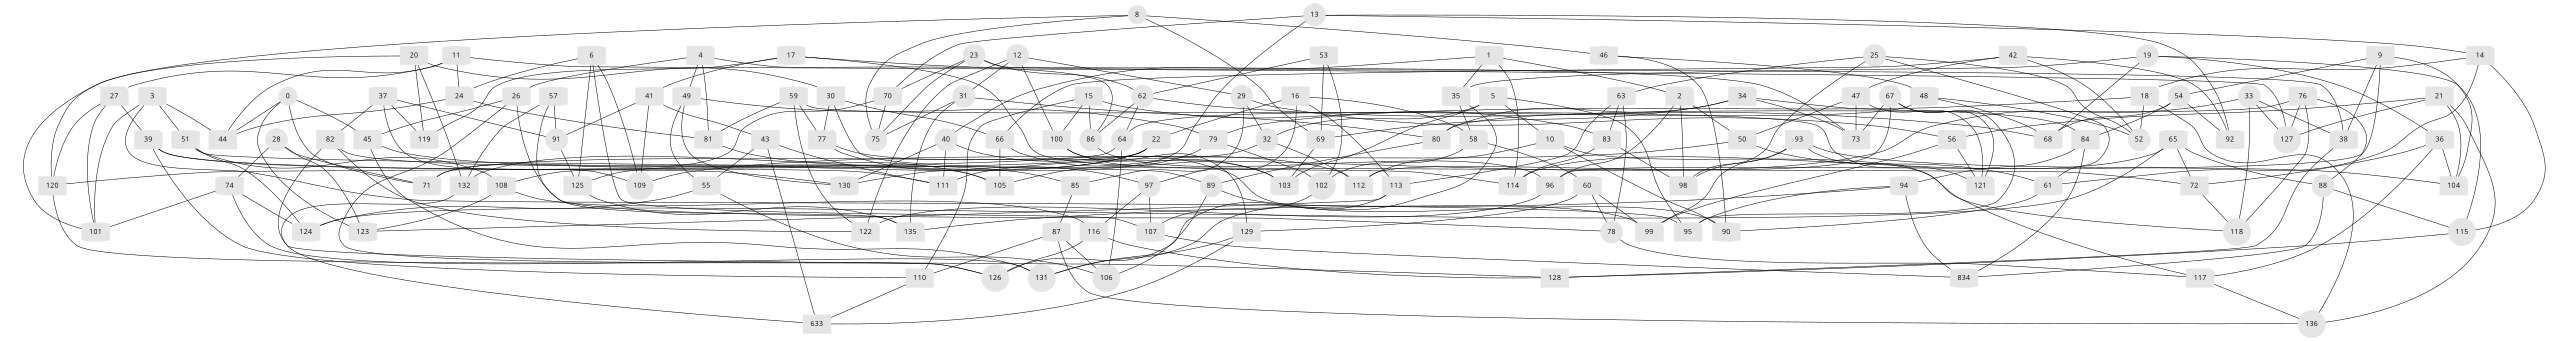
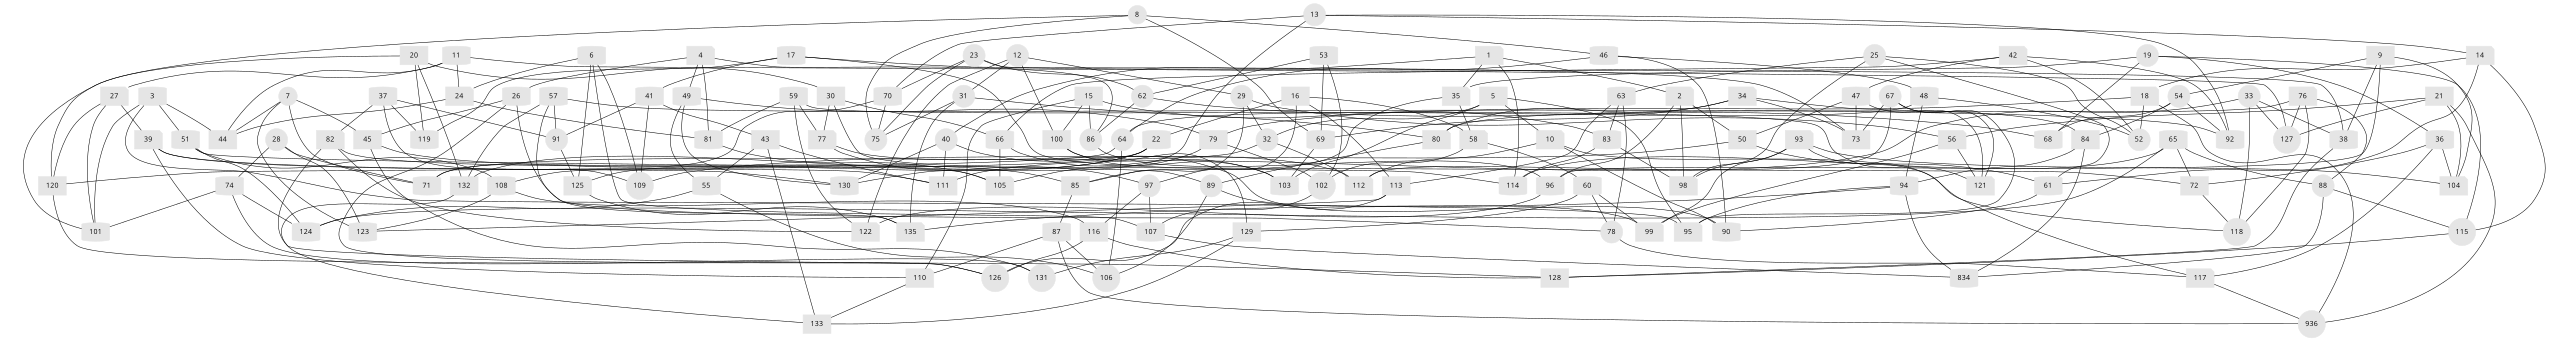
  graph {
    fontname="Open Sans"
    node [color=gray90 fontname="Open Sans" shape=cylinder style=filled]
    edge [fontname="Open Sans"]
    1 [shape=note]
    2 [shape=note]
    35 [shape=note]
    40 [shape=circle]
    114
    50 [shape=box]
    96
    98 [shape=note]
    58 [shape=note]
    131 [shape=circle]
    90
    130
    111 [shape=box]
    109 [shape=circle]
    61
    122 [shape=note]
    44 [shape=box]
    3
    51
    95 [shape=note]
    101
    108
    72 [shape=box]
    124
    4 [shape=note]
    26
    49
    81
    86 [shape=circle]
    45 [shape=box]
    78 [shape=circle]
    126 [shape=circle]
    79 [shape=box]
    55
    105 [shape=note]
    5 [shape=box]
    10 [shape=note]
    32 [shape=circle]
    103
    112 [shape=note]
    118 [shape=circle]
    71
    24 [shape=note]
    6
    107
    125 [shape=note]
    n47 [label=834]
    135 [shape=note]
-   7 [shape=circle label=0]
+   7 [shape=circle]
    123
    85 [shape=box]
    8 [shape=circle]
    46
    69
    75 [shape=circle]
    120 [shape=box]
    48
    64 [shape=circle]
    9 [shape=box]
    38
    54 [shape=circle]
    104 [shape=note]
    128 [shape=box]
    92
    68
    84 [shape=box]
    11
    27 [shape=note]
    127 [shape=circle]
    39 [shape=note]
    12 [shape=circle]
    29 [shape=circle]
    31 [shape=circle]
    100 [shape=box]
    56 [shape=note]
    80 [shape=note]
    129 [shape=box]
    13 [shape=circle]
    14 [shape=note]
    70
    18 [shape=note]
    115 [shape=circle]
    52 [shape=circle]
-   136 [shape=circle]
+   136 [shape=circle label=936]
    15 [shape=box]
    83
    110 [shape=note]
-   133 [shape=box label=633]
+   133 [shape=box]
    16 [shape=box]
    22
    97 [shape=circle]
    113 [shape=box]
    132 [shape=box]
    102 [shape=circle]
    60
    116 [shape=box]
    17
    41
    73 [shape=box]
    119
    91 [shape=circle]
    43 [shape=box]
    19 [shape=circle]
    36
    117 [shape=note]
    20 [shape=box]
    30 [shape=box]
    66
    77 [shape=note]
    89 [shape=circle]
    21 [shape=box]
    121 [shape=note]
    99 [shape=note]
    23 [shape=circle]
    62 [shape=circle]
    25 [shape=circle]
    63
    28 [shape=circle]
    74
    87
    106 [shape=circle]
    33 [shape=circle]
    34 [shape=note]
    94
    37
    82 [shape=note]
    42 [shape=note]
    47
    53
    57
    59
    65
    88 [shape=circle]
    67 [shape=circle]
    76 [shape=note]
    93 [shape=note]
    1 -- 2
    1 -- 35
    1 -- 40
    1 -- 114
    2 -- 50
    2 -- 96
    2 -- 98
    35 -- 58
-   35 -- 131
+   35 -- 85
    40 -- 90
    40 -- 130
    40 -- 111
    50 -- 109
    50 -- 61
    96 -- 122
    58 -- 102
    58 -- 60
    61 -- 90
    3 -- 44
    3 -- 51
    3 -- 95
    3 -- 101
    51 -- 108
    51 -- 72
    51 -- 124
    108 -- 123
    108 -- 116
    72 -- 118
    4 -- 26
    4 -- 49
    4 -- 81
    4 -- 86
    26 -- 45
    26 -- 78
    26 -- 126
    49 -- 130
    49 -- 79
    49 -- 55
    81 -- 105
    86 -- 96
    45 -- 131
    45 -- 85
    78 -- 117
    79 -- 105
    79 -- 102
    55 -- 124
    55 -- 106
    5 -- 95
    5 -- 10
    5 -- 32
    5 -- 103
    10 -- 90
    10 -- 112
    10 -- 118
    32 -- 112
    32 -- 71
    24 -- 44
    24 -- 81
    6 -- 109
    6 -- 24
    6 -- 107
    6 -- 125
    107 -- n47
    125 -- 135
    7 -- 44
    7 -- 45
    7 -- 71
    7 -- 123
    85 -- 87
    8 -- 46
    8 -- 69
    8 -- 75
    8 -- 120
    46 -- 90
    46 -- 48
-   62 -- 64
+   46 -- 64
    69 -- 103
    120 -- 126
    48 -- 64
-   48 -- 68
+   48 -- 94
    48 -- 52
    64 -- 120
    64 -- 106
    9 -- 96
    9 -- 38
    9 -- 54
    9 -- 104
    38 -- 128
    54 -- 92
    54 -- 68
    54 -- 84
    84 -- n47
    84 -- 94
    11 -- 44
    11 -- 24
    11 -- 27
    11 -- 127
    27 -- 101
    27 -- 120
    27 -- 39
    39 -- 130
    39 -- 111
    39 -- 110
    12 -- 122
    12 -- 29
    12 -- 31
    12 -- 100
    29 -- 32
    29 -- 85
    29 -- 56
    31 -- 135
    31 -- 75
    31 -- 80
    100 -- 103
    100 -- 129
    56 -- 121
    56 -- 99
    80 -- 89
    129 -- 131
    129 -- 133
    13 -- 130
    13 -- 92
    13 -- 14
    13 -- 70
    14 -- 61
    14 -- 18
    14 -- 115
    70 -- 71
    70 -- 75
    18 -- 79
    18 -- 52
    18 -- 136
    115 -- 128
    15 -- 86
    15 -- 100
    15 -- 83
    15 -- 110
    83 -- 114
    83 -- 98
    110 -- 133
    16 -- 58
    16 -- 22
    16 -- 97
    16 -- 113
    22 -- 108
    22 -- 125
    22 -- 132
    97 -- 107
    97 -- 116
    113 -- 126
    113 -- 123
    132 -- 133
    102 -- 107
    60 -- 78
    60 -- 129
    60 -- 99
    116 -- 126
    116 -- 128
    17 -- 114
    17 -- 41
    17 -- 73
    17 -- 119
    41 -- 109
    41 -- 91
    41 -- 43
    91 -- 125
    43 -- 111
    43 -- 55
    43 -- 133
    19 -- 35
    19 -- 68
    19 -- 115
    19 -- 36
    36 -- 72
    36 -- 104
    36 -- 117
    117 -- 136
    20 -- 101
    20 -- 132
    20 -- 119
    20 -- 30
    30 -- 66
    30 -- 77
    30 -- 89
    66 -- 105
    66 -- 103
    77 -- 112
    77 -- 97
    89 -- 99
    89 -- 106
    21 -- 104
    21 -- 127
    21 -- 56
    21 -- 136
    23 -- 75
    23 -- 38
    23 -- 70
    23 -- 62
    62 -- 86
    62 -- 68
    25 -- 98
    25 -- 61
    25 -- 52
    25 -- 63
    63 -- 78
    63 -- 83
    63 -- 113
    28 -- 71
    28 -- 123
    28 -- 74
    74 -- 131
    74 -- 101
    74 -- 124
    87 -- 136
    87 -- 110
    87 -- 106
    33 -- 111
    33 -- 118
    33 -- 38
    33 -- 127
    34 -- 69
    34 -- 84
    34 -- 80
    34 -- 73
    94 -- 95
    94 -- n47
    94 -- 135
    37 -- 109
    37 -- 119
    37 -- 91
    37 -- 82
    82 -- 122
    82 -- 105
    82 -- 128
    42 -- 92
    42 -- 52
    42 -- 66
    42 -- 47
    47 -- 50
    47 -- 73
    47 -- 121
    53 -- 69
    53 -- 102
    53 -- 62
    57 -- 135
+   57 -- 92
    57 -- 132
    57 -- 91
    59 -- 122
    59 -- 81
    59 -- 77
    59 -- 121
    65 -- 114
    65 -- 72
    65 -- 124
    65 -- 88
    88 -- n47
    88 -- 115
    67 -- 95
    67 -- 112
    67 -- 73
    67 -- 121
    76 -- 118
    76 -- 127
    76 -- 80
    76 -- 88
    93 -- 98
    93 -- 104
    93 -- 117
    93 -- 99
  }
